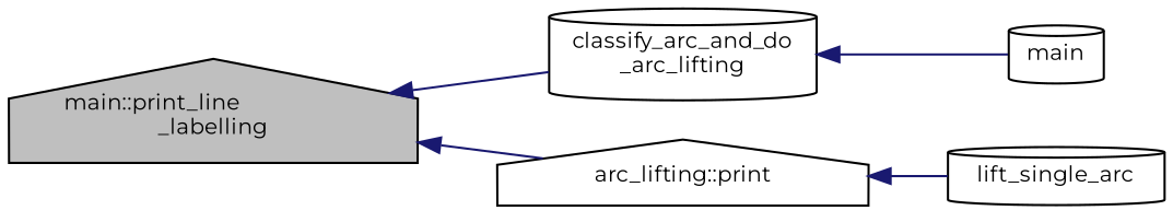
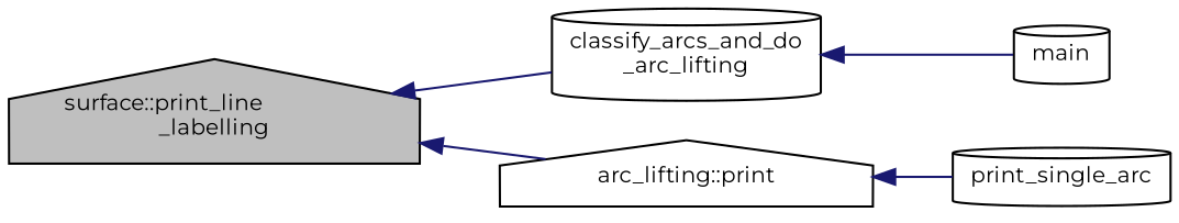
  digraph {
    fontname=Montserrat
    rankdir=LR
    node [color=black fillcolor=white fontname=Montserrat fontsize=10 shape=cylinder style=filled]
    edge [color=midnightblue dir=back fontname=Montserrat fontsize=10 labelfontname=Helvetica labelfontsize=10 style=solid]
-   n1 [fillcolor=grey75 fontcolor=black height=0.2 label="main::print_line\l_labelling" shape=house width=0.4]
-   n2 [height=0.2 label="classify_arc_and_do\l_arc_lifting" width=0.4]
+   n1 [fillcolor=grey75 fontcolor=black height=0.2 label="surface::print_line\l_labelling" shape=house width=0.4]
+   n2 [height=0.2 label="classify_arcs_and_do\l_arc_lifting" width=0.4]
    n3 [height=0.2 label="arc_lifting::print" shape=house width=0.4]
    n4 [height=0.2 label=main width=0.4]
-   n5 [height=0.2 label=lift_single_arc width=0.4]
+   n5 [height=0.2 label=print_single_arc width=0.4]
    n1 -> n2
    n1 -> n3
    n2 -> n4
    n3 -> n5
  }
